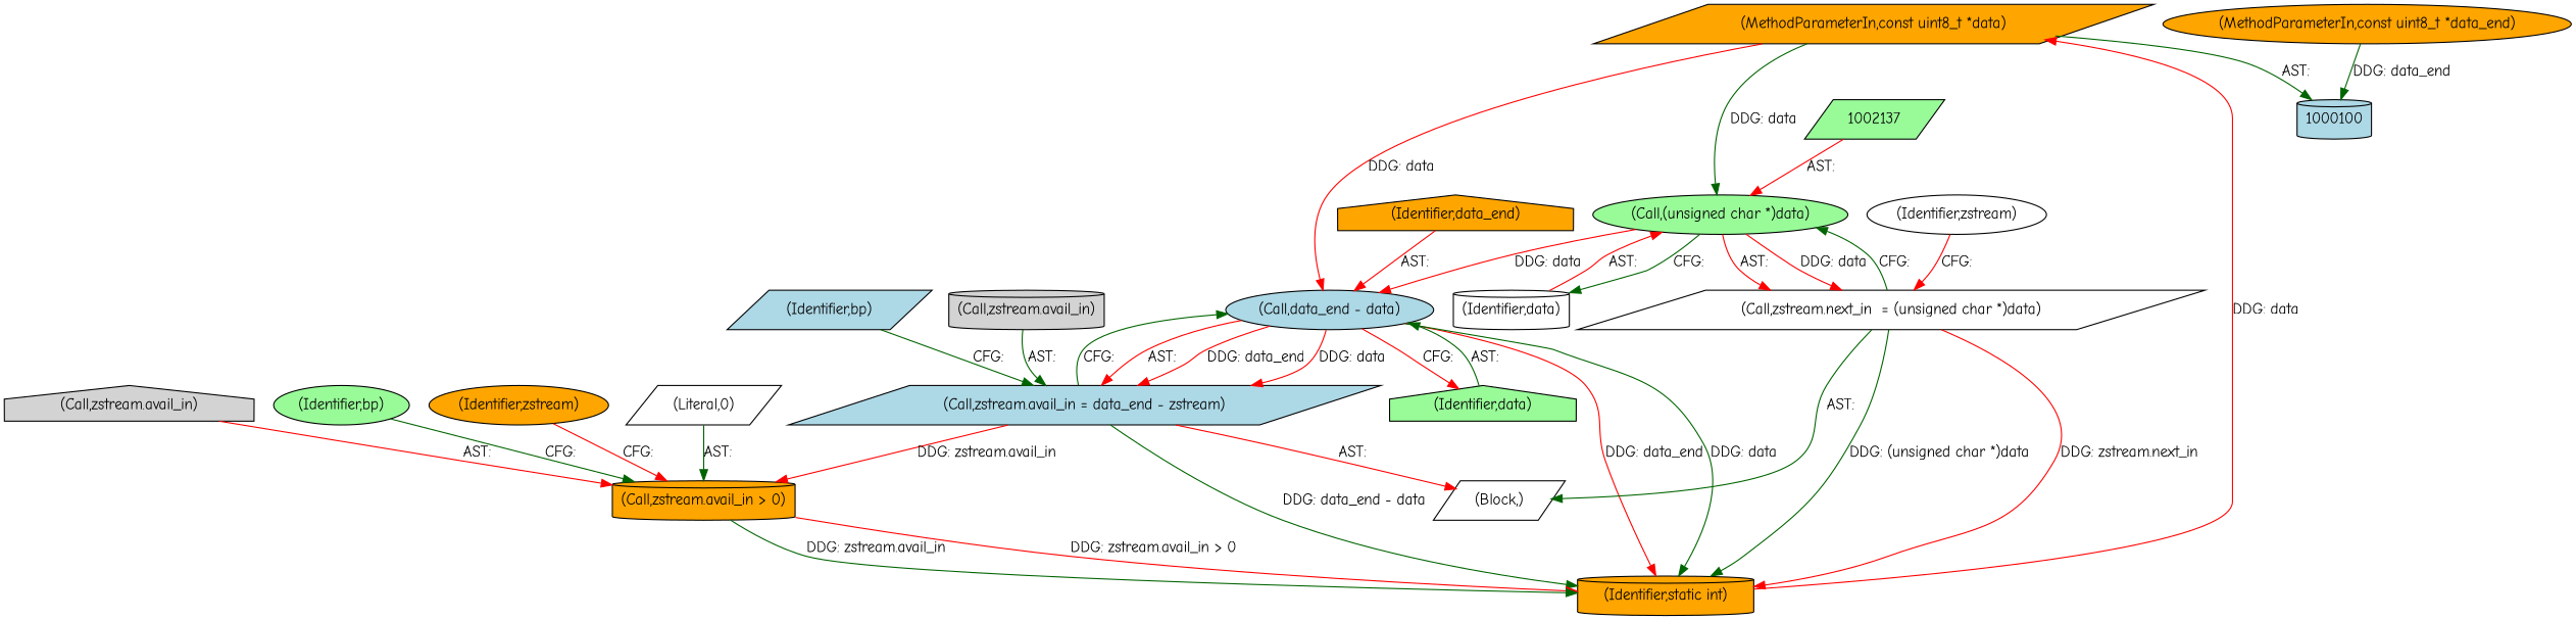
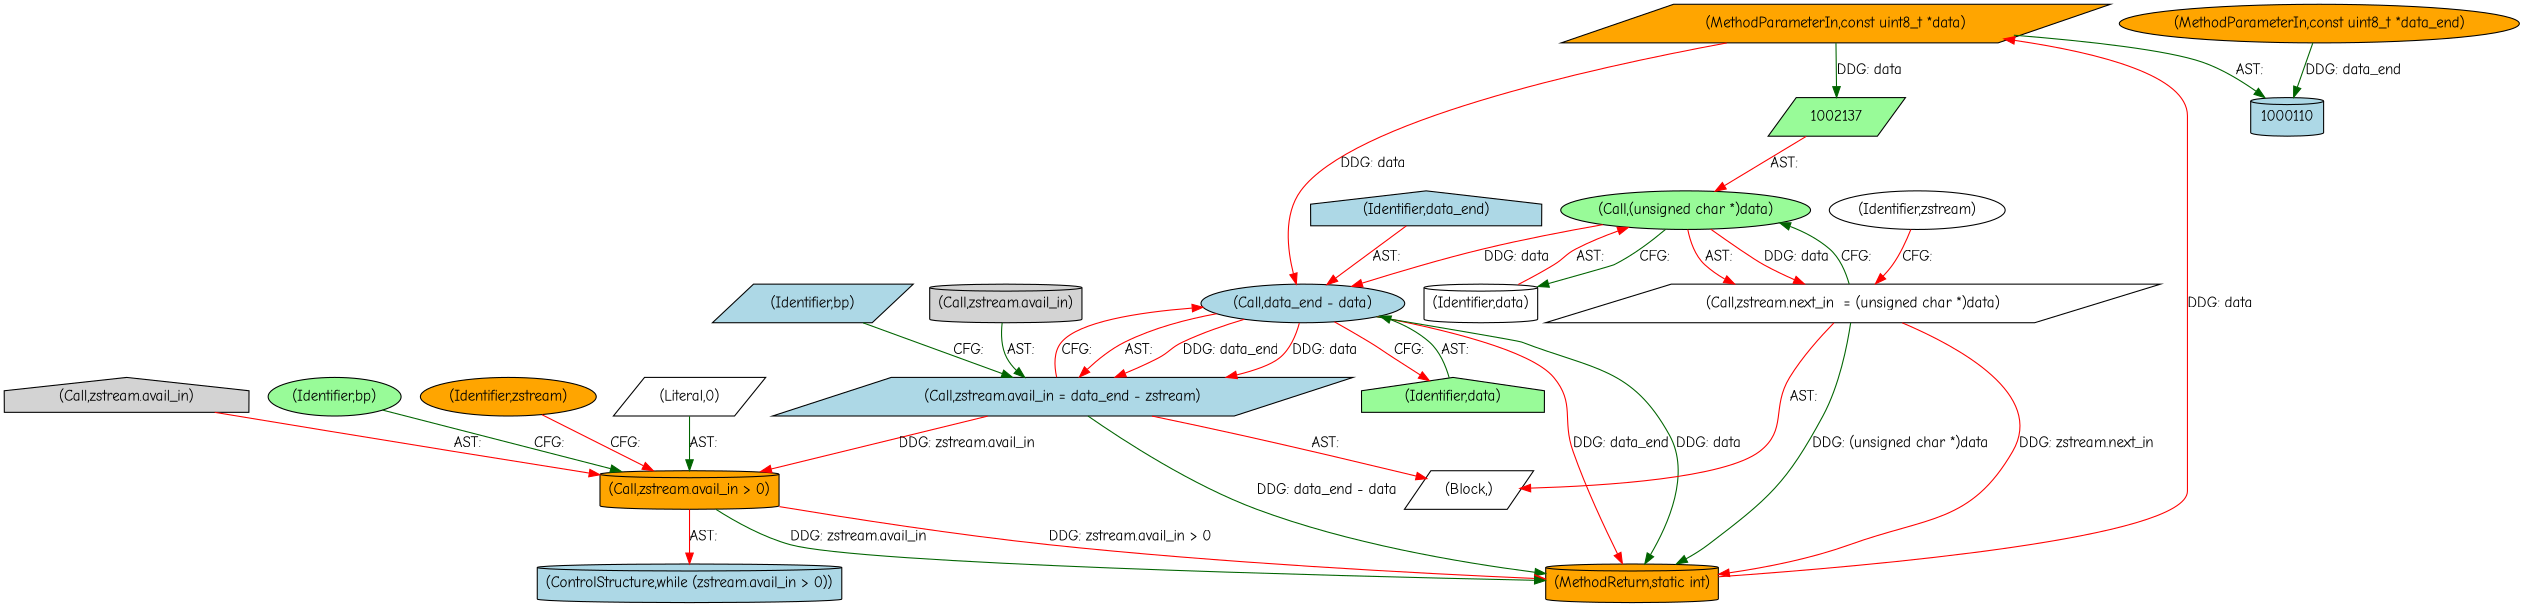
  digraph {
    fontname="Comic Neue"
    node [fillcolor=orange fontname="Comic Neue" shape=parallelogram style=filled]
    edge [color=red fontname="Comic Neue"]
    n1 [label="(MethodParameterIn,const uint8_t *data)"]
    n2 [fillcolor=palegreen label="(Call,(unsigned char *)data)" shape=ellipse]
    n3 [fillcolor=lightblue label="(Call,data_end - data)" shape=ellipse]
-   1000100 [fillcolor=lightblue shape=cylinder]
+   1000100 [fillcolor=lightblue shape=cylinder label=1000110]
    n5 [fillcolor=white label="(Call,zstream.next_in  = (unsigned char *)data)"]
    n6 [fillcolor=white label="(Identifier,data)" shape=cylinder]
-   n7 [label="(Identifier,static int)" shape=cylinder]
+   n7 [label="(MethodReturn,static int)" shape=cylinder]
    n8 [fillcolor=lightblue label="(Call,zstream.avail_in = data_end - zstream)"]
    n9 [fillcolor=palegreen label="(Identifier,data)" shape=house]
    n10 [fillcolor=white label="(Block,)"]
    n11 [label="(Call,zstream.avail_in > 0)" shape=cylinder]
+   n12 [fillcolor=lightblue label="(ControlStructure,while (zstream.avail_in > 0))" shape=cylinder]
    n13 [fillcolor=white label="(Literal,0)"]
    n14 [fillcolor=lightgrey label="(Call,zstream.avail_in)" shape=house]
    n15 [fillcolor=lightblue label="(Identifier,bp)"]
    n16 [label="(MethodParameterIn,const uint8_t *data_end)" shape=ellipse]
    n17 [fillcolor=lightgrey label="(Call,zstream.avail_in)" shape=cylinder]
-   n18 [label="(Identifier,data_end)" shape=house]
+   n18 [fillcolor=lightblue label="(Identifier,data_end)" shape=house]
    n19 [fillcolor=palegreen label="(Identifier,bp)" shape=ellipse]
    n20 [fillcolor=white label="(Identifier,zstream)" shape=ellipse]
    n21 [label="(Identifier,zstream)" shape=ellipse]
    n22 [fillcolor=palegreen label=1002137]
-   n1 -> n2 [color=darkgreen label="DDG: data"]
+   n1 -> n22 [color=darkgreen label="DDG: data"]
    n1 -> n3 [label="DDG: data"]
    n1 -> 1000100 [color=darkgreen label="AST: "]
    n2 -> n3 [label="DDG: data"]
    n2 -> n5 [label="AST: "]
    n2 -> n5 [label="DDG: data"]
    n2 -> n6 [color=darkgreen label="CFG: "]
    n3 -> n7 [label="DDG: data_end"]
    n3 -> n7 [color=darkgreen label="DDG: data"]
    n3 -> n8 [label="AST: "]
    n3 -> n8 [label="DDG: data_end"]
    n3 -> n8 [label="DDG: data"]
    n3 -> n9 [label="CFG: "]
    n5 -> n2 [color=darkgreen label="CFG: "]
    n5 -> n7 [label="DDG: zstream.next_in"]
    n5 -> n7 [color=darkgreen label="DDG: (unsigned char *)data"]
-   n5 -> n10 [color=darkgreen label="AST: "]
+   n5 -> n10 [label="AST: "]
    n6 -> n2 [label="AST: "]
    n7 -> n1 [label="DDG: data"]
-   n8 -> n3 [color=darkgreen label="CFG: "]
+   n8 -> n3 [label="CFG: "]
    n8 -> n7 [color=darkgreen label="DDG: data_end - data"]
    n8 -> n10 [label="AST: "]
    n8 -> n11 [label="DDG: zstream.avail_in"]
    n9 -> n3 [color=darkgreen label="AST: "]
    n11 -> n7 [label="DDG: zstream.avail_in > 0"]
    n11 -> n7 [color=darkgreen label="DDG: zstream.avail_in"]
+   n11 -> n12 [label="AST: "]
    n13 -> n11 [color=darkgreen label="AST: "]
    n14 -> n11 [label="AST: "]
    n15 -> n8 [color=darkgreen label="CFG: "]
    n16 -> 1000100 [color=darkgreen label="DDG: data_end"]
    n17 -> n8 [color=darkgreen label="AST: "]
    n18 -> n3 [label="AST: "]
    n19 -> n11 [color=darkgreen label="CFG: "]
    n20 -> n5 [label="CFG: "]
    n21 -> n11 [label="CFG: "]
    n22 -> n2 [label="AST: "]
  }
